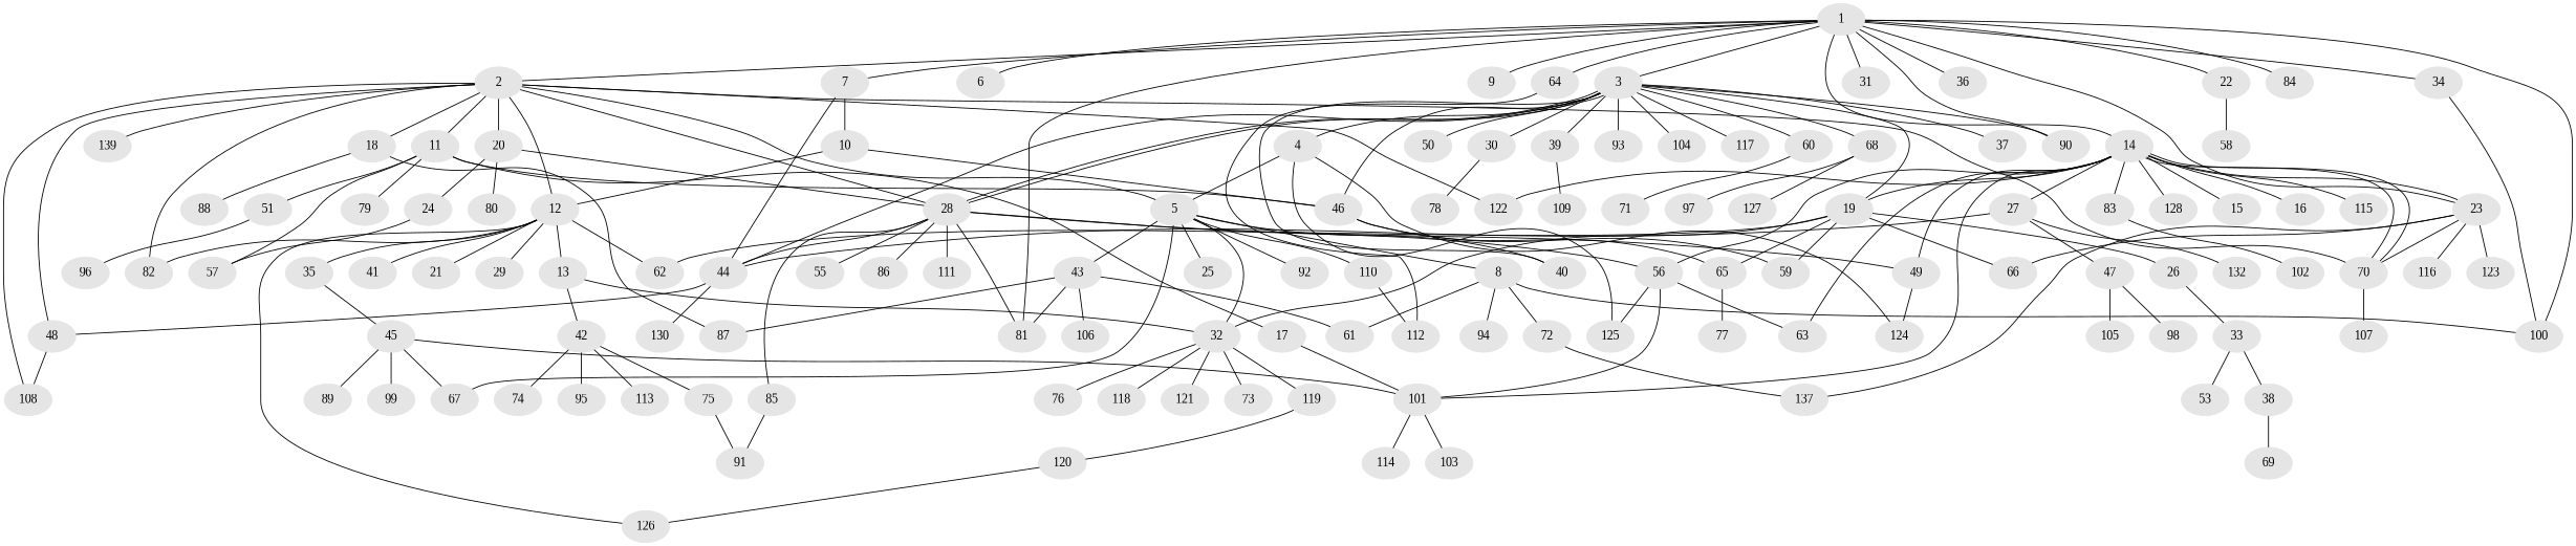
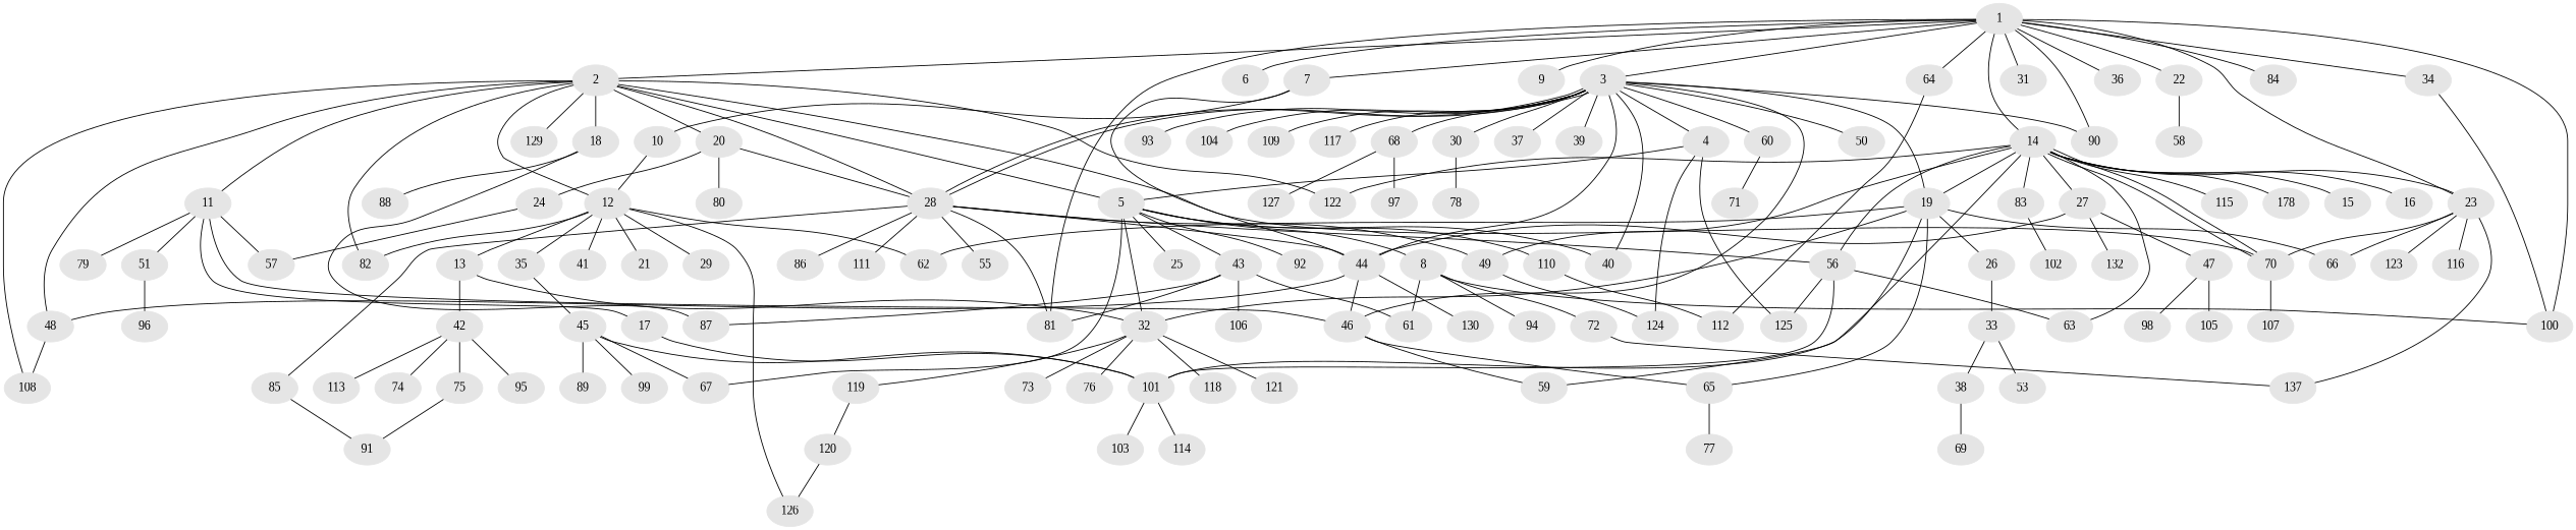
  graph {
    fontname="Liberation Serif"
    node [color=gray90 fontname="Liberation Serif" style=filled]
    edge [fontname="Liberation Serif"]
    1
    2
    3
    6
    7
    9
    14
    22
    23
    31
    34
    36
    64
    81
    84
    90
    100
    5
    11
    12
    18
    20
    28
    48
    70
    82
    108
    122
-   129 [label=139]
+   129
    4
    19
    30
    37
    39
    40
    44
    46
    50
    60
    68
    93
    104
    109
    117
    10
    15
    16
    27
    49
    56
    63
    83
    101
    115
-   128
+   128 [label=178]
    58
    66
    116
    123
    n60 [label=137]
    112
    8
    25
    32
    43
    67
    92
    110
    17
    51
    57
    79
    13
    21
    29
    35
    41
    62
    126
    87
    88
    24
    80
    55
    85
    86
    111
    107
    124
    125
    26
    59
    65
    78
    130
    71
    97
    127
    61
    72
    94
    73
    76
    118
    119
    121
    106
    96
    42
    45
    74
    75
    95
    113
    47
    132
    102
    103
    114
    33
    77
    38
    53
    98
    105
    91
    120
    69
    89
    99
    1 -- 2
    1 -- 3
    1 -- 6
    1 -- 7
    1 -- 9
    1 -- 14
    1 -- 22
    1 -- 23
    1 -- 31
    1 -- 34
    1 -- 36
    1 -- 64
    1 -- 81
    1 -- 84
    1 -- 90
    1 -- 100
    2 -- 5
    2 -- 11
    2 -- 12
    2 -- 18
    2 -- 20
    2 -- 28
    2 -- 48
    2 -- 70
    2 -- 82
    2 -- 108
    2 -- 122
    2 -- 129
    3 -- 90
    3 -- 28
    3 -- 28
    3 -- 4
    3 -- 19
    3 -- 30
    3 -- 37
    3 -- 39
    3 -- 40
    3 -- 44
    3 -- 46
    3 -- 50
    3 -- 60
    3 -- 68
    3 -- 93
    3 -- 104
-   39 -- 109
+   3 -- 109
    3 -- 117
    7 -- 44
    7 -- 10
    14 -- 23
    14 -- 70
    14 -- 70
    14 -- 122
    14 -- 19
    14 -- 15
    14 -- 16
    14 -- 27
    14 -- 49
    14 -- 56
    14 -- 63
    14 -- 83
    14 -- 101
    14 -- 115
    14 -- 128
    22 -- 58
    23 -- 70
    23 -- 66
    23 -- 116
    23 -- 123
    23 -- n60
    34 -- 100
    64 -- 112
    5 -- 40
    5 -- 8
    5 -- 25
    5 -- 32
    5 -- 43
    5 -- 67
    5 -- 92
    5 -- 110
    11 -- 46
    11 -- 17
    11 -- 51
    11 -- 57
    11 -- 79
    12 -- 82
    12 -- 13
    12 -- 21
    12 -- 29
    12 -- 35
    12 -- 41
    12 -- 62
    12 -- 126
    18 -- 87
    18 -- 88
    20 -- 28
    20 -- 24
    20 -- 80
    28 -- 81
    28 -- 44
    28 -- 49
    28 -- 56
    28 -- 55
    28 -- 85
    28 -- 86
    28 -- 111
    48 -- 108
    70 -- 107
    4 -- 5
    4 -- 124
    4 -- 125
    19 -- 66
    19 -- 32
    19 -- 62
    19 -- 26
    19 -- 59
    19 -- 65
    30 -- 78
    44 -- 48
    44 -- 130
    46 -- 59
    46 -- 65
    60 -- 71
    68 -- 97
    68 -- 127
    10 -- 12
-   10 -- 46
+   44 -- 46
    27 -- 44
    27 -- 47
    27 -- 132
    49 -- 124
    56 -- 63
    56 -- 101
    56 -- 125
    83 -- 102
    101 -- 103
    101 -- 114
    8 -- 100
    8 -- 61
    8 -- 72
    8 -- 94
    32 -- 73
    32 -- 76
    32 -- 118
    32 -- 119
    32 -- 121
    43 -- 81
    43 -- 87
    43 -- 61
    43 -- 106
    110 -- 112
    17 -- 101
    51 -- 96
    13 -- 32
    13 -- 42
    35 -- 45
    24 -- 57
    85 -- 91
    26 -- 33
    65 -- 77
    72 -- n60
    119 -- 120
    42 -- 74
    42 -- 75
    42 -- 95
    42 -- 113
    45 -- 101
    45 -- 67
    45 -- 89
    45 -- 99
    75 -- 91
    47 -- 98
    47 -- 105
    33 -- 38
    33 -- 53
    38 -- 69
    120 -- 126
  }
